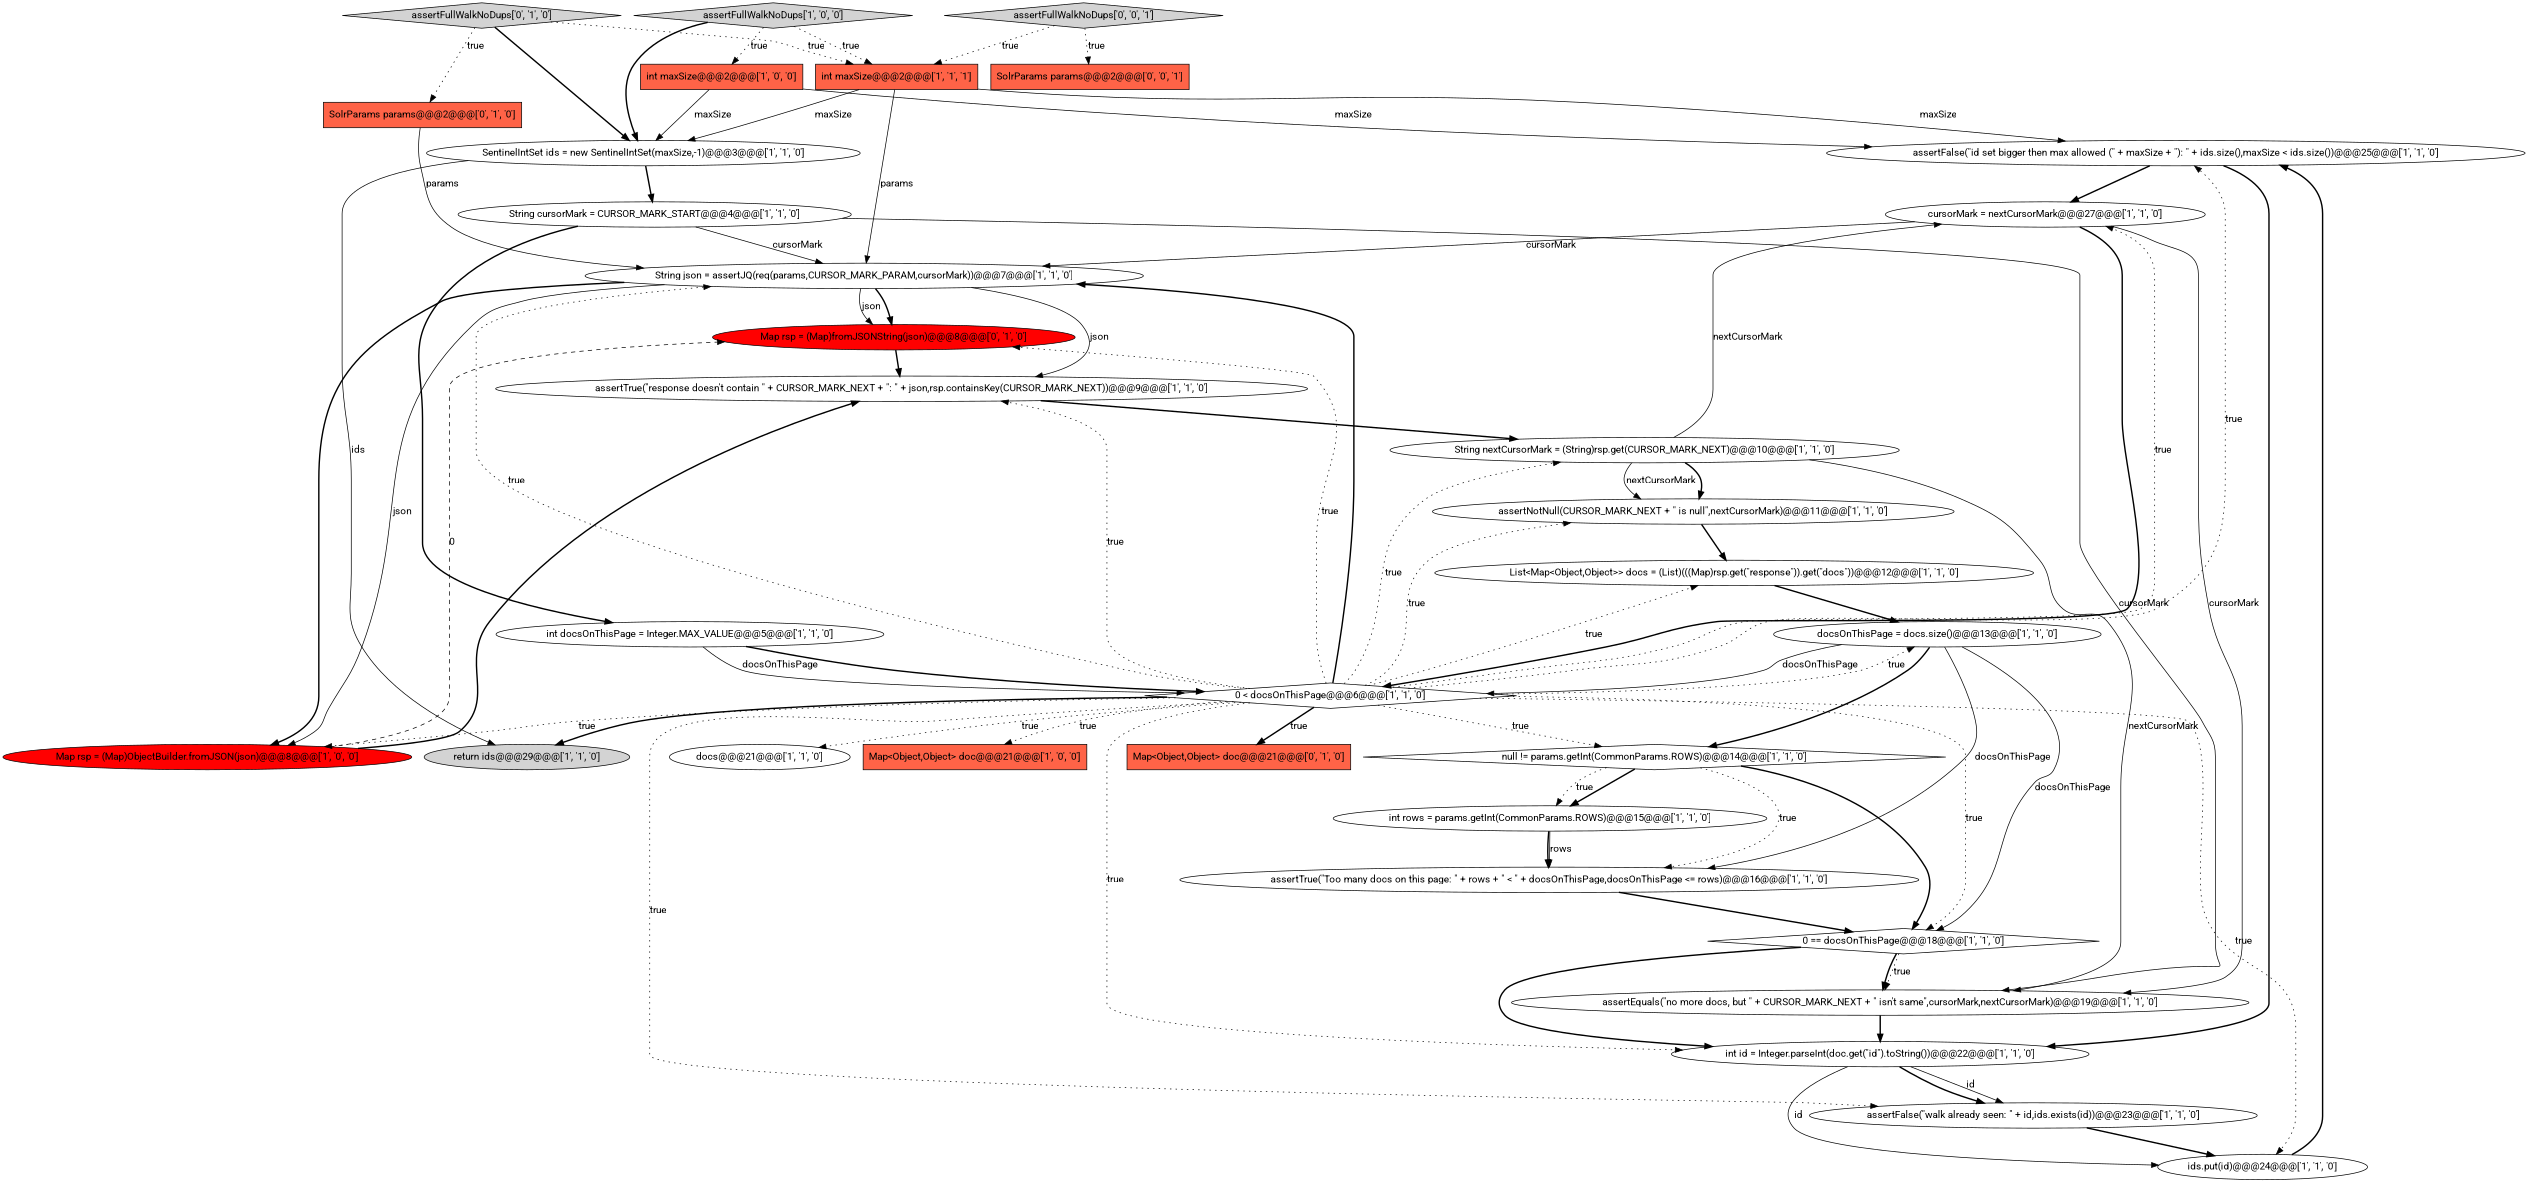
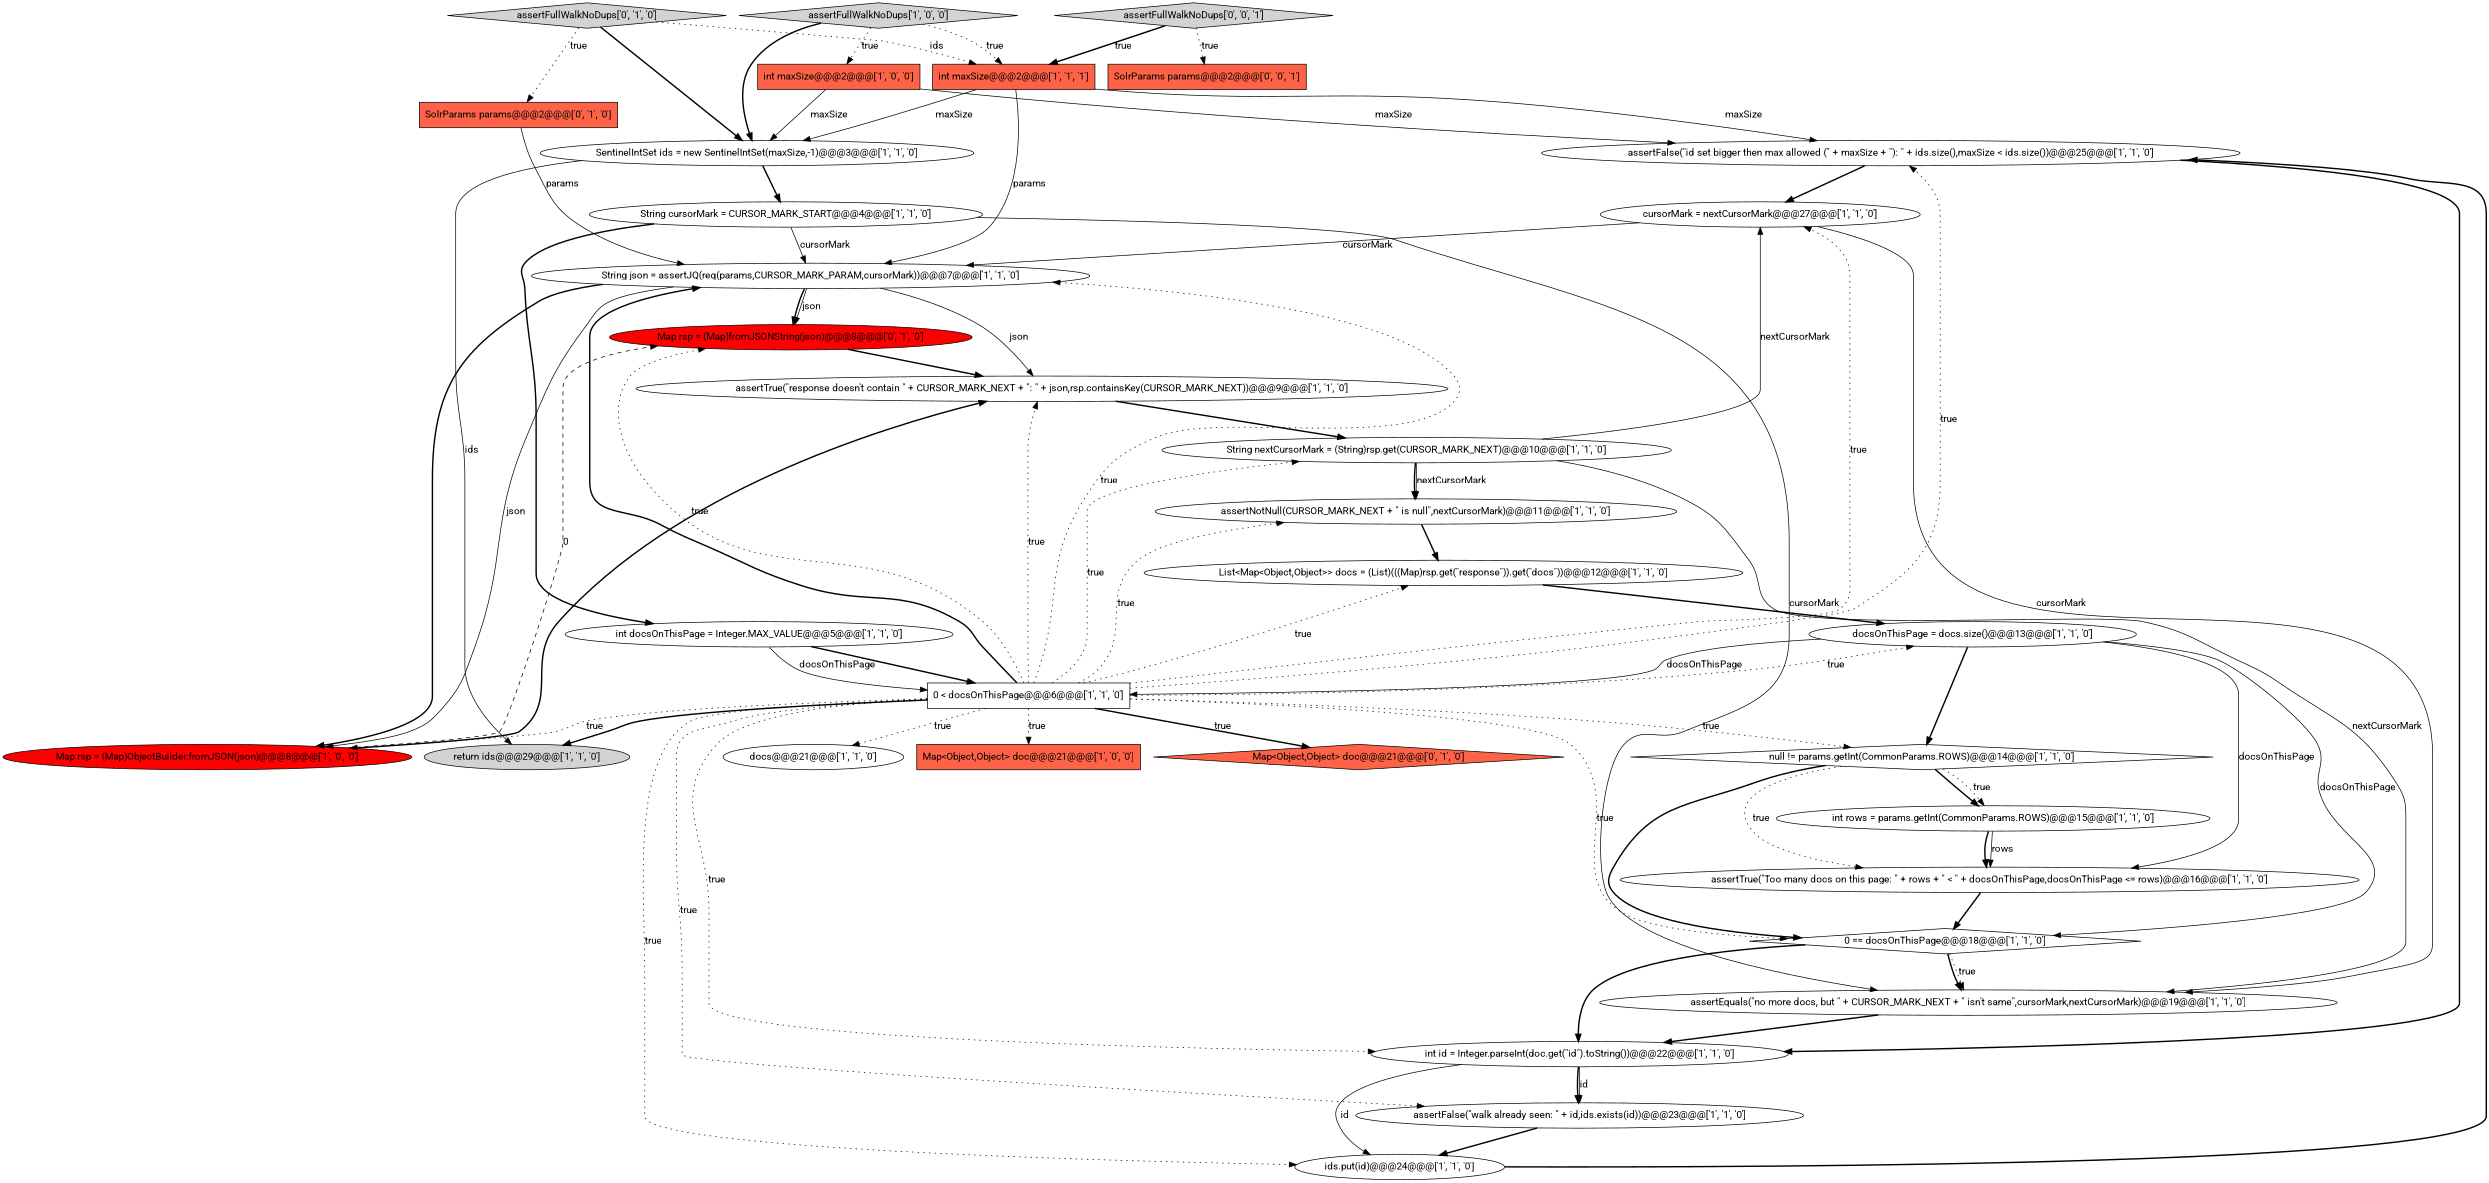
  digraph {
    fontname=Roboto
    node [fillcolor=white fontname=Roboto shape=ellipse style=filled]
    edge [fontname=Roboto style=bold]
    n1 [label="assertFalse(\"id set bigger then max allowed (\" + maxSize + \"): \" + ids.size(),maxSize < ids.size())@@@25@@@['1', '1', '0']"]
    n2 [label="int id = Integer.parseInt(doc.get(\"id\").toString())@@@22@@@['1', '1', '0']"]
    n3 [label="cursorMark = nextCursorMark@@@27@@@['1', '1', '0']"]
    n4 [label="ids.put(id)@@@24@@@['1', '1', '0']"]
    n5 [label="assertFalse(\"walk already seen: \" + id,ids.exists(id))@@@23@@@['1', '1', '0']"]
    n6 [label="assertEquals(\"no more docs, but \" + CURSOR_MARK_NEXT + \" isn't same\",cursorMark,nextCursorMark)@@@19@@@['1', '1', '0']"]
    n7 [label="String json = assertJQ(req(params,CURSOR_MARK_PARAM,cursorMark))@@@7@@@['1', '1', '0']"]
-   n8 [label="0 < docsOnThisPage@@@6@@@['1', '1', '0']" shape=diamond]
+   n8 [label="0 < docsOnThisPage@@@6@@@['1', '1', '0']" shape=box]
    n9 [label="0 == docsOnThisPage@@@18@@@['1', '1', '0']" shape=diamond]
    n10 [label="null != params.getInt(CommonParams.ROWS)@@@14@@@['1', '1', '0']" shape=diamond]
    n11 [label="int rows = params.getInt(CommonParams.ROWS)@@@15@@@['1', '1', '0']"]
    n12 [label="assertTrue(\"Too many docs on this page: \" + rows + \" < \" + docsOnThisPage,docsOnThisPage <= rows)@@@16@@@['1', '1', '0']"]
    n13 [fillcolor=tomato label="SolrParams params@@@2@@@['0', '1', '0']" shape=box]
    n14 [fillcolor=red label="Map rsp = (Map)fromJSONString(json)@@@8@@@['0', '1', '0']"]
    n15 [fillcolor=red label="Map rsp = (Map)ObjectBuilder.fromJSON(json)@@@8@@@['1', '0', '0']"]
    n16 [label="assertTrue(\"response doesn't contain \" + CURSOR_MARK_NEXT + \": \" + json,rsp.containsKey(CURSOR_MARK_NEXT))@@@9@@@['1', '1', '0']"]
    n17 [fillcolor=tomato label="int maxSize@@@2@@@['1', '1', '1']" shape=box]
    n18 [label="SentinelIntSet ids = new SentinelIntSet(maxSize,-1)@@@3@@@['1', '1', '0']"]
    n19 [fillcolor=lightgray label="return ids@@@29@@@['1', '1', '0']"]
    n20 [label="String cursorMark = CURSOR_MARK_START@@@4@@@['1', '1', '0']"]
    n21 [fillcolor=lightgray label="assertFullWalkNoDups['0', '0', '1']" shape=diamond]
    n22 [fillcolor=tomato label="SolrParams params@@@2@@@['0', '0', '1']" shape=box]
    n23 [fillcolor=tomato label="int maxSize@@@2@@@['1', '0', '0']" shape=box]
    n24 [label="List<Map<Object,Object>> docs = (List)(((Map)rsp.get(\"response\")).get(\"docs\"))@@@12@@@['1', '1', '0']"]
    n25 [label="docsOnThisPage = docs.size()@@@13@@@['1', '1', '0']"]
    n26 [label="docs@@@21@@@['1', '1', '0']"]
    n27 [fillcolor=tomato label="Map<Object,Object> doc@@@21@@@['1', '0', '0']" shape=box]
    n28 [label="String nextCursorMark = (String)rsp.get(CURSOR_MARK_NEXT)@@@10@@@['1', '1', '0']"]
-   n29 [fillcolor=tomato label="Map<Object,Object> doc@@@21@@@['0', '1', '0']" shape=box]
+   n29 [fillcolor=tomato label="Map<Object,Object> doc@@@21@@@['0', '1', '0']" shape=diamond]
    n30 [label="assertNotNull(CURSOR_MARK_NEXT + \" is null\",nextCursorMark)@@@11@@@['1', '1', '0']"]
    n31 [label="int docsOnThisPage = Integer.MAX_VALUE@@@5@@@['1', '1', '0']"]
    n32 [fillcolor=lightgray label="assertFullWalkNoDups['0', '1', '0']" shape=diamond]
    n33 [fillcolor=lightgray label="assertFullWalkNoDups['1', '0', '0']" shape=diamond]
    n1 -> n2
    n1 -> n3
    n2 -> n4 [label=id style=solid]
    n2 -> n5 [label=id style=solid]
    n2 -> n5
    n3 -> n6 [label=cursorMark style=solid]
    n3 -> n7 [label=cursorMark style=solid]
-   n3 -> n8
    n4 -> n1
    n5 -> n4
    n6 -> n2
    n7 -> n14
    n7 -> n14 [label=json style=solid]
    n7 -> n15
    n7 -> n15 [label=json style=solid]
    n7 -> n16 [label=json style=solid]
    n8 -> n1 [label=true style=dotted]
    n8 -> n2 [label=true style=dotted]
    n8 -> n3 [label=true style=dotted]
    n8 -> n4 [label=true style=dotted]
    n8 -> n5 [label=true style=dotted]
    n8 -> n7 [label=true style=dotted]
    n8 -> n7
    n8 -> n9 [label=true style=dotted]
    n8 -> n10 [label=true style=dotted]
    n8 -> n14 [label=true style=dotted]
    n8 -> n15 [label=true style=dotted]
    n8 -> n16 [label=true style=dotted]
    n8 -> n19
    n8 -> n24 [label=true style=dotted]
    n8 -> n25 [label=true style=dotted]
    n8 -> n26 [label=true style=dotted]
    n8 -> n27 [label=true style=dotted]
    n8 -> n28 [label=true style=dotted]
    n8 -> n29 [label=true]
    n8 -> n30 [label=true style=dotted]
    n9 -> n2
    n9 -> n6 [label=true style=dotted]
    n9 -> n6
    n10 -> n9
    n10 -> n11
    n10 -> n11 [label=true style=dotted]
    n10 -> n12 [label=true style=dotted]
    n11 -> n12
    n11 -> n12 [label=rows style=solid]
    n12 -> n9
    n13 -> n7 [label=params style=solid]
    n14 -> n16
    n15 -> n14 [label=0 style=dashed]
    n15 -> n16
    n16 -> n28
    n17 -> n1 [label=maxSize style=solid]
    n17 -> n7 [label=params style=solid]
    n17 -> n18 [label=maxSize style=solid]
    n18 -> n19 [label=ids style=solid]
    n18 -> n20
    n20 -> n6 [label=cursorMark style=solid]
    n20 -> n7 [label=cursorMark style=solid]
    n20 -> n31
-   n21 -> n17 [label=true style=dotted]
+   n21 -> n17 [label=true]
    n21 -> n22 [label=true style=dotted]
    n23 -> n1 [label=maxSize style=solid]
    n23 -> n18 [label=maxSize style=solid]
    n24 -> n25
    n25 -> n8 [label=docsOnThisPage style=solid]
    n25 -> n9 [label=docsOnThisPage style=solid]
    n25 -> n10
    n25 -> n12 [label=docsOnThisPage style=solid]
    n28 -> n3 [label=nextCursorMark style=solid]
    n28 -> n6 [label=nextCursorMark style=solid]
    n28 -> n30
    n28 -> n30 [label=nextCursorMark style=solid]
    n30 -> n24
    n31 -> n8
    n31 -> n8 [label=docsOnThisPage style=solid]
    n32 -> n13 [label=true style=dotted]
-   n32 -> n17 [label=true style=dotted]
+   n32 -> n17 [label=ids style=dotted]
    n32 -> n18
    n33 -> n17 [label=true style=dotted]
    n33 -> n18
    n33 -> n23 [label=true style=dotted]
  }
